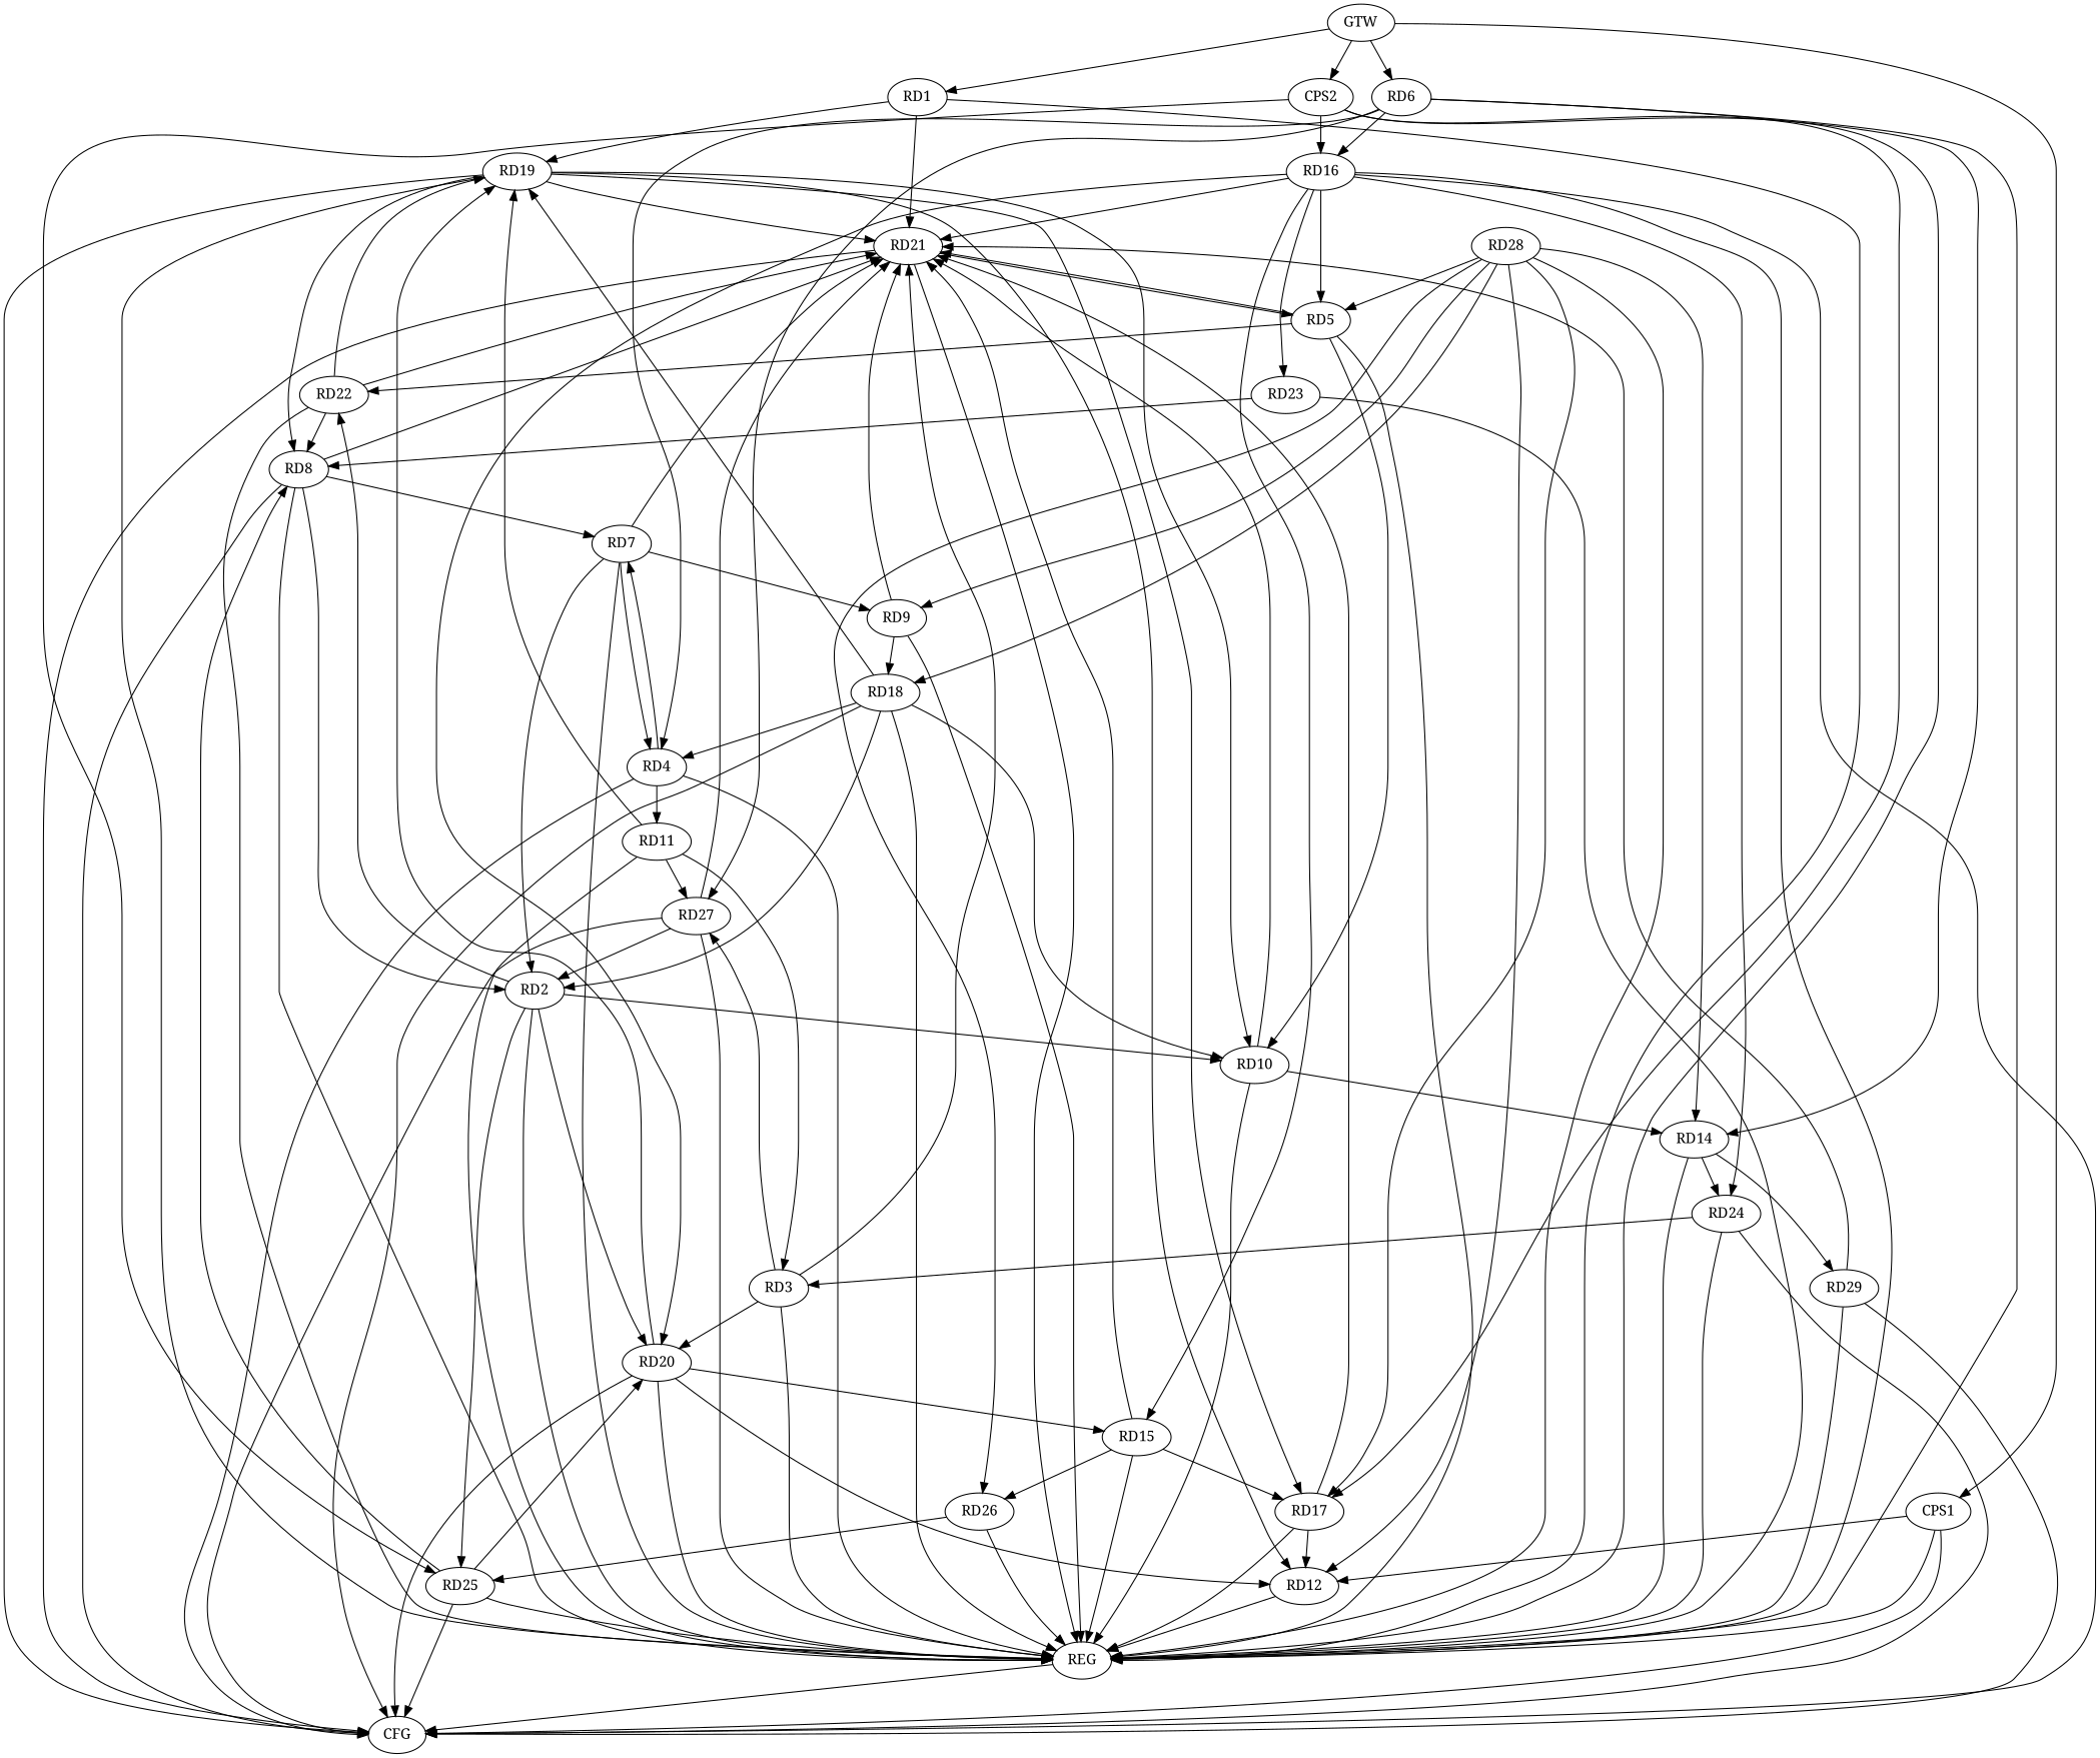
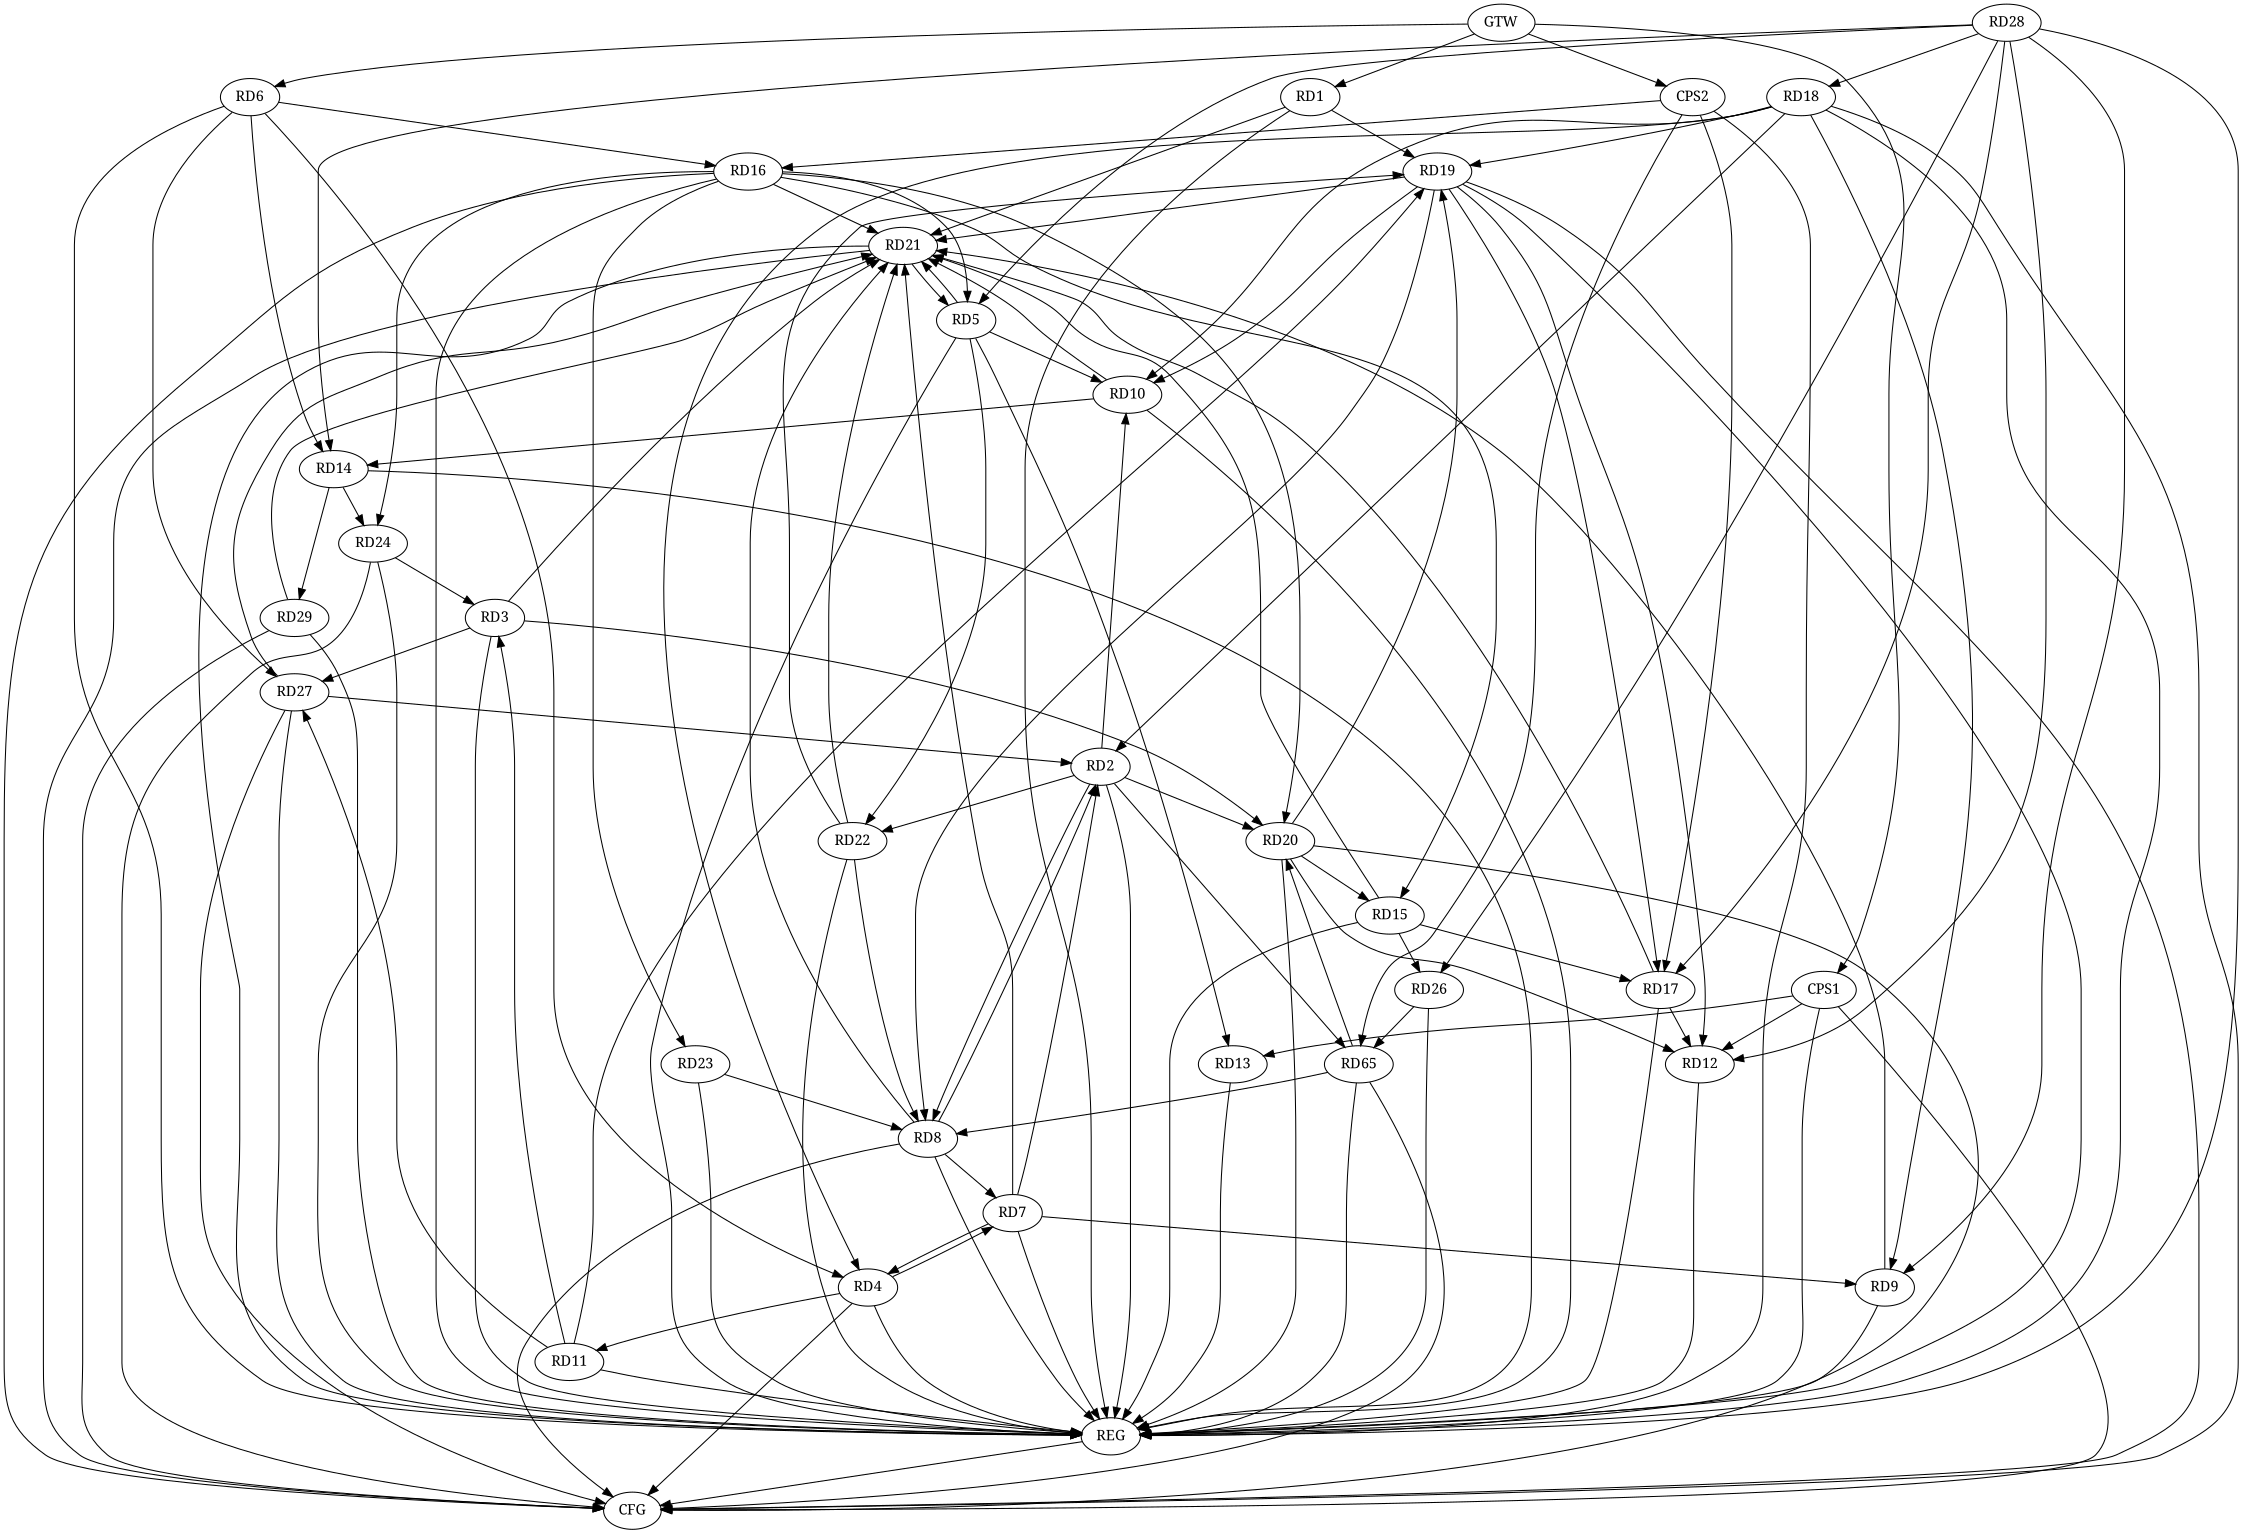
  strict digraph {
    fontname="Noto Serif"
    node [fontname="Noto Serif"]
    edge [fontname="Noto Serif"]
    n1 [label=RD1]
    n2 [label=RD19]
    n3 [label=RD21]
    n4 [label=REG]
    n5 [label=RD8]
    n6 [label=RD10]
    n7 [label=CFG]
    n8 [label=RD12]
    n9 [label=RD17]
    n10 [label=RD5]
    n11 [label=RD2]
    n12 [label=RD20]
    n13 [label=RD22]
-   n14 [label=RD25]
+   n14 [label=RD65]
    n15 [label=RD7]
    n16 [label=RD14]
    n17 [label=RD15]
    n18 [label=RD3]
    n19 [label=RD27]
    n20 [label=RD4]
    n21 [label=RD11]
    n22 [label=RD9]
+   n23 [label=RD13]
    n24 [label=RD6]
    n25 [label=RD16]
    n26 [label=RD24]
    n27 [label=RD29]
    n28 [label=RD23]
    n29 [label=RD18]
    n30 [label=RD26]
    n31 [label=RD28]
    n32 [label=CPS1]
    n33 [label=CPS2]
    n34 [label=GTW]
    n1 -> n2
    n1 -> n3
    n1 -> n4
    n2 -> n3
    n2 -> n4
    n2 -> n5
    n2 -> n6
    n2 -> n7
    n2 -> n8
    n2 -> n9
    n3 -> n4
    n3 -> n7
    n3 -> n10
    n4 -> n7
    n5 -> n3
    n5 -> n4
    n5 -> n7
    n5 -> n11
    n5 -> n15
    n6 -> n3
    n6 -> n4
    n6 -> n16
    n8 -> n4
    n9 -> n3
    n9 -> n4
    n9 -> n8
    n10 -> n3
    n10 -> n4
    n10 -> n6
    n10 -> n13
+   n10 -> n23
    n11 -> n4
+   n11 -> n5
    n11 -> n6
    n11 -> n12
    n11 -> n13
    n11 -> n14
    n12 -> n2
    n12 -> n4
    n12 -> n7
    n12 -> n8
    n12 -> n17
    n13 -> n2
    n13 -> n3
    n13 -> n4
    n13 -> n5
    n14 -> n4
    n14 -> n5
    n14 -> n7
    n14 -> n12
    n15 -> n3
    n15 -> n4
    n15 -> n11
    n15 -> n20
    n15 -> n22
    n16 -> n4
    n16 -> n26
    n16 -> n27
    n17 -> n3
    n17 -> n4
    n17 -> n9
    n17 -> n30
    n18 -> n3
    n18 -> n4
    n18 -> n12
    n18 -> n19
    n19 -> n3
    n19 -> n4
    n19 -> n7
    n19 -> n11
    n20 -> n4
    n20 -> n7
    n20 -> n15
    n20 -> n21
    n21 -> n2
    n21 -> n4
    n21 -> n18
    n21 -> n19
    n22 -> n3
    n22 -> n4
-   n22 -> n29
+   n29 -> n22
+   n23 -> n4
    n24 -> n4
    n24 -> n16
    n24 -> n19
    n24 -> n20
    n24 -> n25
    n25 -> n3
    n25 -> n4
    n25 -> n7
    n25 -> n10
    n25 -> n12
    n25 -> n17
    n25 -> n26
    n25 -> n28
    n26 -> n4
    n26 -> n7
    n26 -> n18
    n27 -> n3
    n27 -> n4
    n27 -> n7
    n28 -> n4
    n28 -> n5
    n29 -> n2
    n29 -> n4
    n29 -> n6
    n29 -> n7
    n29 -> n11
    n29 -> n20
    n30 -> n4
    n30 -> n14
    n31 -> n4
    n31 -> n8
    n31 -> n9
    n31 -> n10
    n31 -> n16
    n31 -> n22
    n31 -> n29
    n31 -> n30
    n32 -> n4
    n32 -> n7
    n32 -> n8
+   n32 -> n23
    n33 -> n4
    n33 -> n9
    n33 -> n14
    n33 -> n25
    n34 -> n1
    n34 -> n24
    n34 -> n32
    n34 -> n33
  }
